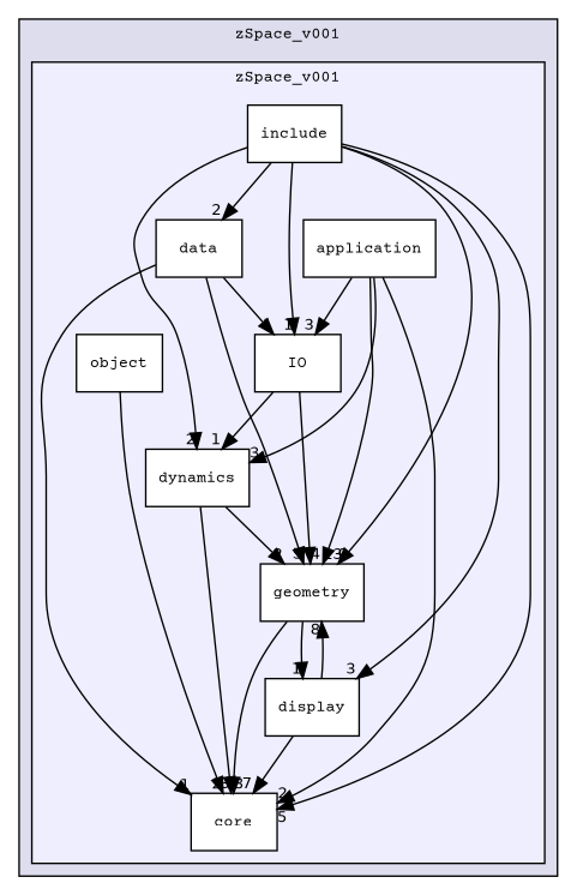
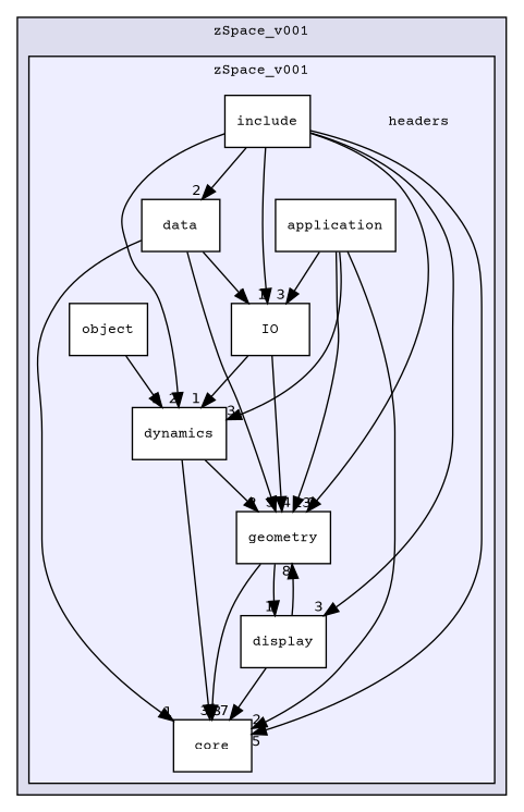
  digraph {
    compound=true
    fontname="Courier Prime"
    node [fontname="Courier Prime" fontsize=10 shape=box color=black fillcolor=white style=filled]
    edge [headlabel=2 labeldistance=1.5 labelfontname=Helvetica labelfontsize=10 fontname="Courier Prime"]
+   n1 [label=headers shape=plaintext color="" fillcolor="" style=""]
    n2 [label=application]
    n3 [label=core]
    n4 [label=data]
    n5 [label=display]
    n6 [label=dynamics]
    n7 [label=geometry]
    n8 [label=include]
    n9 [label=IO]
    n10 [label=object]
    subgraph cluster_1 {
      bgcolor="#ddddee"
      fontsize=10
      label=zSpace_v001
      pencolor=black
      subgraph cluster_2 {
        bgcolor="#eeeeff"
        fontsize=10
        pencolor=black
+       n1
        n2
        n3
        n4
        n5
        n6
        n7
        n8
        n9
        n10
      }
    }
    n2 -> n3
    n2 -> n6 [headlabel=3]
    n2 -> n7 [headlabel=13]
    n2 -> n9 [headlabel=3]
    n4 -> n3 [headlabel=1]
    n4 -> n7 [headlabel=5]
    n4 -> n9 [headlabel=1]
    n5 -> n3 [headlabel=7]
    n5 -> n7 [headlabel=8]
    n6 -> n3 [headlabel=3]
    n6 -> n7
    n7 -> n3 [headlabel=8]
    n7 -> n5 [headlabel=1]
    n8 -> n3 [headlabel=5]
    n8 -> n4
    n8 -> n5 [headlabel=3]
    n8 -> n6
    n8 -> n7 [headlabel=9]
    n8 -> n9 [headlabel=1]
    n9 -> n6 [headlabel=1]
    n9 -> n7 [headlabel=4]
-   n10 -> n3
+   n10 -> n6
  }
